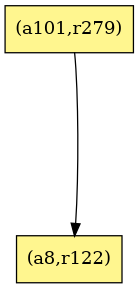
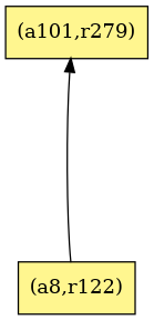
  digraph {
    rankdir=BT
    ranksep=2.0
    node [fillcolor=khaki1 shape=record style=filled]
    n1 [label="{(a8,r122)}"]
    n2 [label="{(a101,r279)}"]
-   n2 -> n1
+   n1 -> n2
  }
